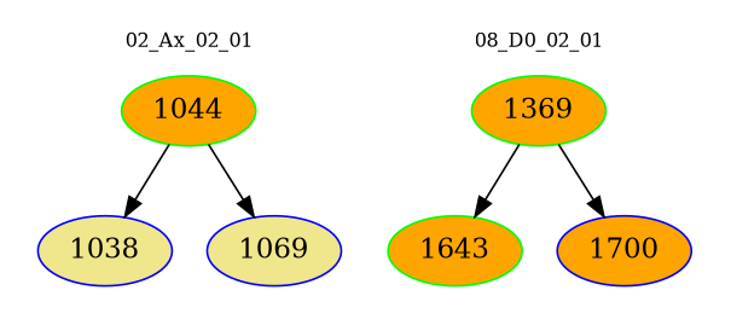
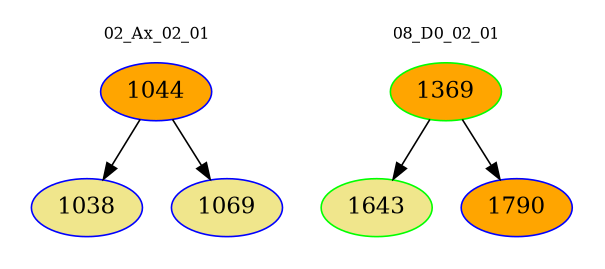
  digraph {
    node [color=green fillcolor=orange style=filled]
    edge [color=black]
-   n1 [label=1044]
+   n1 [color=blue label=1044]
    n2 [color=blue fillcolor=khaki label=1038]
    n3 [color=blue fillcolor=khaki label=1069]
    n4 [label=1369]
-   n5 [label=1643]
-   n6 [color=blue label=1700]
+   n5 [fillcolor=khaki label=1643]
+   n6 [color=blue label=1790]
    subgraph cluster_1 {
      color=white
      fontsize=10
      label="02_Ax_02_01"
      n1
      n2
      n3
    }
    subgraph cluster_2 {
      color=white
      fontsize=10
      label="08_D0_02_01"
      n4
      n5
      n6
    }
    n1 -> n2
    n1 -> n3
    n4 -> n5
    n4 -> n6
  }
